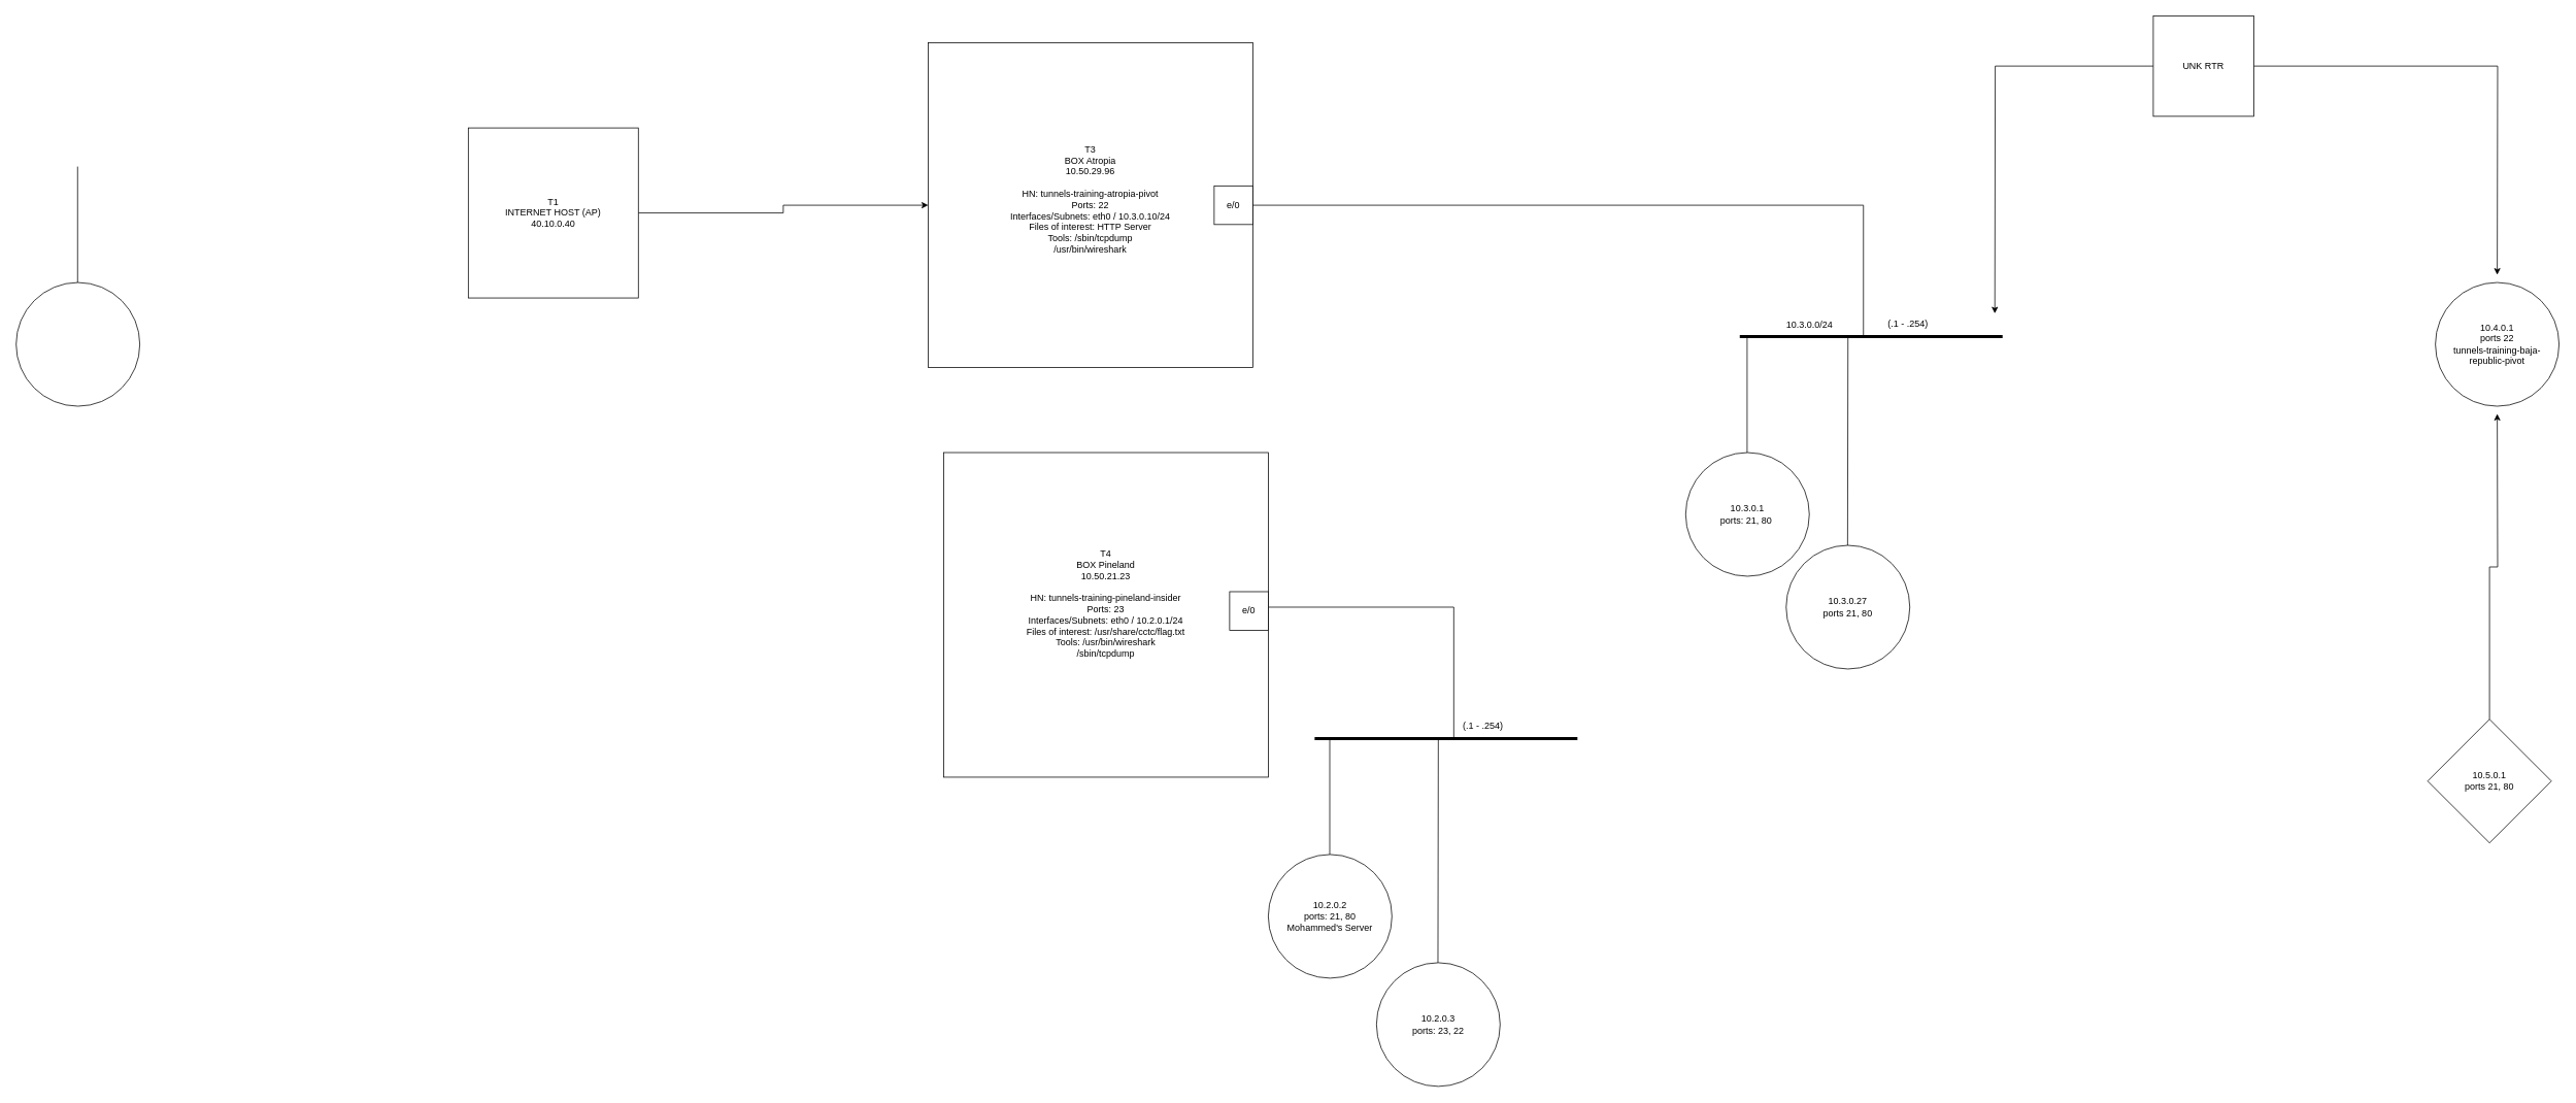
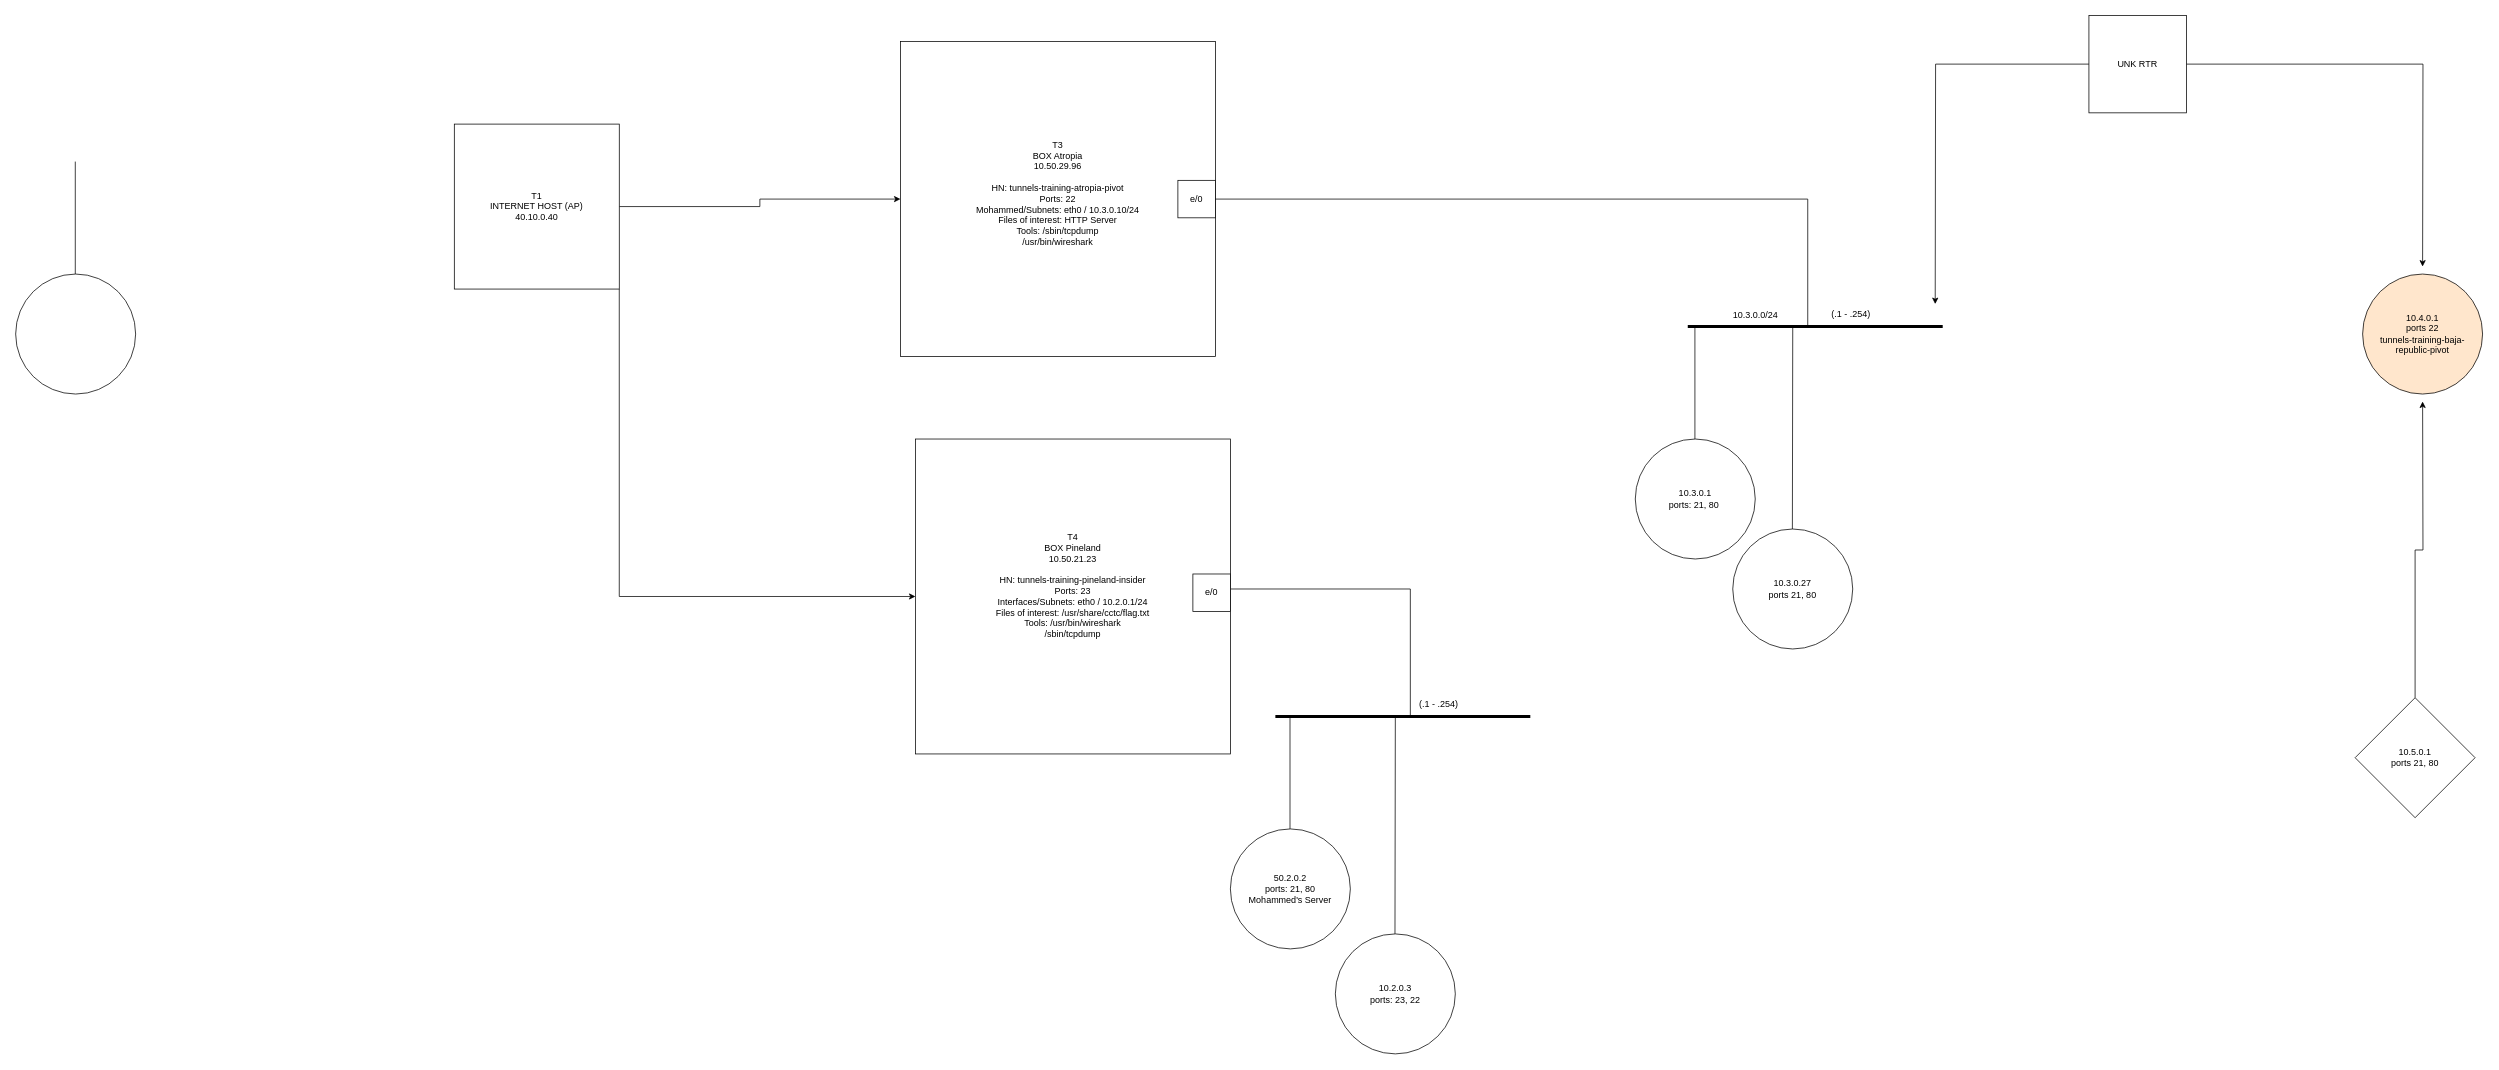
  <mxCell id="0" />
  <mxCell id="1" parent="0" />
  <mxCell id="2" style="edgeStyle=orthogonalEdgeStyle;rounded=0;orthogonalLoop=1;jettySize=auto;html=1;" edge="1" parent="1" source="4" target="10"><mxGeometry relative="1" as="geometry" /></mxCell>
+ <mxCell id="3" style="edgeStyle=orthogonalEdgeStyle;rounded=0;orthogonalLoop=1;jettySize=auto;html=1;exitX=1;exitY=1;exitDx=0;exitDy=0;entryX=0;entryY=0.5;entryDx=0;entryDy=0;" edge="1" parent="1" source="4" target="12"><mxGeometry relative="1" as="geometry" /></mxCell>
  <mxCell id="4" value="T1&lt;br&gt;INTERNET HOST (AP)&lt;br&gt;40.10.0.40" style="whiteSpace=wrap;html=1;aspect=fixed;" parent="1" vertex="1"><mxGeometry x="605" y="165" width="220" height="220" as="geometry" /></mxCell>
  <mxCell id="5" value="" style="endArrow=none;html=1;rounded=0;" parent="1" edge="1"><mxGeometry width="50" height="50" relative="1" as="geometry"><mxPoint x="1640" y="785" as="sourcePoint" /><mxPoint x="1880" y="785" as="targetPoint" /></mxGeometry></mxCell>
  <mxCell id="6" value="" style="endArrow=none;html=1;rounded=0;" parent="1" edge="1"><mxGeometry width="50" height="50" relative="1" as="geometry"><mxPoint x="1880" y="785" as="sourcePoint" /><mxPoint x="1880" y="955" as="targetPoint" /></mxGeometry></mxCell>
  <mxCell id="7" value="" style="endArrow=none;html=1;rounded=0;strokeWidth=4;" parent="1" edge="1"><mxGeometry width="50" height="50" relative="1" as="geometry"><mxPoint x="1700" y="955" as="sourcePoint" /><mxPoint x="2040" y="955" as="targetPoint" /></mxGeometry></mxCell>
  <mxCell id="8" value="" style="ellipse;whiteSpace=wrap;html=1;aspect=fixed;" parent="1" vertex="1"><mxGeometry x="20" y="365" width="160" height="160" as="geometry" /></mxCell>
  <mxCell id="9" value="" style="endArrow=none;html=1;rounded=0;strokeWidth=1;" parent="1" edge="1"><mxGeometry width="50" height="50" relative="1" as="geometry"><mxPoint x="99.52" y="365" as="sourcePoint" /><mxPoint x="99.52" y="215" as="targetPoint" /></mxGeometry></mxCell>
- <mxCell id="10" value="T3&lt;br&gt;BOX Atropia&lt;br&gt;10.50.29.96&lt;br&gt;&lt;br&gt;HN:&amp;nbsp;tunnels-training-atropia-pivot&lt;br&gt;Ports: 22&lt;br&gt;Interfaces/Subnets: eth0 / 10.3.0.10/24&lt;br&gt;Files of interest: HTTP Server&lt;br&gt;Tools:&amp;nbsp;&lt;span&gt;/sbin/tcpdump&lt;/span&gt;&lt;div&gt;/usr/bin/wireshark&lt;/div&gt;&lt;div&gt;&lt;br&gt;&lt;/div&gt;" style="whiteSpace=wrap;html=1;aspect=fixed;" parent="1" vertex="1"><mxGeometry x="1200" y="55" width="420" height="420" as="geometry" /></mxCell>
+ <mxCell id="10" value="T3&lt;br&gt;BOX Atropia&lt;br&gt;10.50.29.96&lt;br&gt;&lt;br&gt;HN:&amp;nbsp;tunnels-training-atropia-pivot&lt;br&gt;Ports: 22&lt;br&gt;Mohammed/Subnets: eth0 / 10.3.0.10/24&lt;br&gt;Files of interest: HTTP Server&lt;br&gt;Tools:&amp;nbsp;&lt;span&gt;/sbin/tcpdump&lt;/span&gt;&lt;div&gt;/usr/bin/wireshark&lt;/div&gt;&lt;div&gt;&lt;br&gt;&lt;/div&gt;" style="whiteSpace=wrap;html=1;aspect=fixed;" parent="1" vertex="1"><mxGeometry x="1200" y="55" width="420" height="420" as="geometry" /></mxCell>
  <mxCell id="11" value="e/0" style="whiteSpace=wrap;html=1;aspect=fixed;" vertex="1" parent="1"><mxGeometry x="1570" y="240" width="50" height="50" as="geometry" /></mxCell>
  <mxCell id="12" value="T4&lt;br&gt;BOX Pineland&lt;br&gt;10.50.21.23&lt;br&gt;&lt;br&gt;HN:&amp;nbsp;tunnels-training-pineland-insider&lt;br&gt;Ports: 23&lt;br&gt;Interfaces/Subnets: eth0 / 10.2.0.1/24&lt;br&gt;Files of interest:&amp;nbsp;/usr/share/cctc/flag.txt&lt;br&gt;Tools:&amp;nbsp;&lt;span&gt;/usr/bin/wireshark&lt;/span&gt;&lt;div&gt;/sbin/tcpdump&lt;/div&gt;&lt;div&gt;&lt;br&gt;&lt;/div&gt;&lt;div&gt;&lt;br&gt;&lt;/div&gt;" style="whiteSpace=wrap;html=1;aspect=fixed;" vertex="1" parent="1"><mxGeometry x="1220" y="585" width="420" height="420" as="geometry" /></mxCell>
  <mxCell id="13" value="e/0" style="whiteSpace=wrap;html=1;aspect=fixed;" vertex="1" parent="1"><mxGeometry x="1590" y="765" width="50" height="50" as="geometry" /></mxCell>
  <mxCell id="14" value="(.1 - .254)" style="text;whiteSpace=wrap;html=1;" vertex="1" parent="1"><mxGeometry x="1890" y="925" width="70" height="30" as="geometry" /></mxCell>
  <mxCell id="15" value="" style="endArrow=none;html=1;rounded=0;" edge="1" parent="1"><mxGeometry width="50" height="50" relative="1" as="geometry"><mxPoint x="1620" y="265" as="sourcePoint" /><mxPoint x="2410" y="265" as="targetPoint" /></mxGeometry></mxCell>
  <mxCell id="16" value="" style="endArrow=none;html=1;rounded=0;" edge="1" parent="1"><mxGeometry width="50" height="50" relative="1" as="geometry"><mxPoint x="2410" y="265" as="sourcePoint" /><mxPoint x="2410" y="435" as="targetPoint" /></mxGeometry></mxCell>
  <mxCell id="17" value="" style="endArrow=none;html=1;rounded=0;strokeWidth=4;" edge="1" parent="1"><mxGeometry width="50" height="50" relative="1" as="geometry"><mxPoint x="2250" y="435" as="sourcePoint" /><mxPoint x="2590" y="435" as="targetPoint" /></mxGeometry></mxCell>
  <mxCell id="18" value="10.3.0.0/24" style="text;html=1;align=center;verticalAlign=middle;resizable=0;points=[];autosize=1;strokeColor=none;fillColor=none;" vertex="1" parent="1"><mxGeometry x="2300" y="410" width="80" height="20" as="geometry" /></mxCell>
  <mxCell id="19" value="(.1 - .254)" style="text;whiteSpace=wrap;html=1;" vertex="1" parent="1"><mxGeometry x="2440" y="405" width="70" height="30" as="geometry" /></mxCell>
  <mxCell id="20" value="10.3.0.1&lt;br&gt;ports: 21, 80&amp;nbsp;" style="ellipse;whiteSpace=wrap;html=1;aspect=fixed;" vertex="1" parent="1"><mxGeometry x="2180" y="585" width="160" height="160" as="geometry" /></mxCell>
  <mxCell id="21" value="" style="endArrow=none;html=1;rounded=0;strokeWidth=1;" edge="1" parent="1"><mxGeometry width="50" height="50" relative="1" as="geometry"><mxPoint x="2259.52" y="585" as="sourcePoint" /><mxPoint x="2259.52" y="435" as="targetPoint" /></mxGeometry></mxCell>
  <mxCell id="22" value="10.3.0.27&lt;br&gt;ports 21, 80" style="ellipse;whiteSpace=wrap;html=1;aspect=fixed;" vertex="1" parent="1"><mxGeometry x="2310" y="705" width="160" height="160" as="geometry" /></mxCell>
  <mxCell id="23" value="" style="endArrow=none;html=1;rounded=0;strokeWidth=1;" edge="1" parent="1"><mxGeometry width="50" height="50" relative="1" as="geometry"><mxPoint x="2389.52" y="705" as="sourcePoint" /><mxPoint x="2390" y="435" as="targetPoint" /></mxGeometry></mxCell>
- <mxCell id="24" value="10.2.0.2&lt;br&gt;ports: 21, 80&lt;br&gt;Mohammed's Server" style="ellipse;whiteSpace=wrap;html=1;aspect=fixed;" vertex="1" parent="1"><mxGeometry x="1640" y="1105" width="160" height="160" as="geometry" /></mxCell>
+ <mxCell id="24" value="50.2.0.2&lt;br&gt;ports: 21, 80&lt;br&gt;Mohammed's Server" style="ellipse;whiteSpace=wrap;html=1;aspect=fixed;" vertex="1" parent="1"><mxGeometry x="1640" y="1105" width="160" height="160" as="geometry" /></mxCell>
  <mxCell id="25" value="" style="endArrow=none;html=1;rounded=0;strokeWidth=1;" edge="1" parent="1"><mxGeometry width="50" height="50" relative="1" as="geometry"><mxPoint x="1719.52" y="1105" as="sourcePoint" /><mxPoint x="1719.52" y="955" as="targetPoint" /></mxGeometry></mxCell>
  <mxCell id="26" value="10.2.0.3&lt;br&gt;ports: 23, 22" style="ellipse;whiteSpace=wrap;html=1;aspect=fixed;" vertex="1" parent="1"><mxGeometry x="1780" y="1245" width="160" height="160" as="geometry" /></mxCell>
  <mxCell id="27" value="" style="endArrow=none;html=1;rounded=0;strokeWidth=1;" edge="1" parent="1"><mxGeometry width="50" height="50" relative="1" as="geometry"><mxPoint x="1859.52" y="1245" as="sourcePoint" /><mxPoint x="1860" y="955" as="targetPoint" /></mxGeometry></mxCell>
  <mxCell id="28" style="edgeStyle=orthogonalEdgeStyle;rounded=0;orthogonalLoop=1;jettySize=auto;html=1;" edge="1" parent="1" source="30"><mxGeometry relative="1" as="geometry"><mxPoint x="2580" y="405" as="targetPoint" /></mxGeometry></mxCell>
  <mxCell id="29" style="edgeStyle=orthogonalEdgeStyle;rounded=0;orthogonalLoop=1;jettySize=auto;html=1;" edge="1" parent="1" source="30"><mxGeometry relative="1" as="geometry"><mxPoint x="3230" y="355" as="targetPoint" /></mxGeometry></mxCell>
  <mxCell id="30" value="UNK RTR" style="whiteSpace=wrap;html=1;aspect=fixed;" vertex="1" parent="1"><mxGeometry x="2785" y="20" width="130" height="130" as="geometry" /></mxCell>
- <mxCell id="31" value="10.4.0.1&lt;br&gt;ports 22&lt;br&gt;tunnels-training-baja-republic-pivot" style="ellipse;whiteSpace=wrap;html=1;aspect=fixed;" vertex="1" parent="1"><mxGeometry x="3150" y="365" width="160" height="160" as="geometry" /></mxCell>
+ <mxCell id="31" value="10.4.0.1&lt;br&gt;ports 22&lt;br&gt;tunnels-training-baja-republic-pivot" style="ellipse;whiteSpace=wrap;html=1;aspect=fixed;fillColor=#ffe6cc;" vertex="1" parent="1"><mxGeometry x="3150" y="365" width="160" height="160" as="geometry" /></mxCell>
  <mxCell id="32" style="edgeStyle=orthogonalEdgeStyle;rounded=0;orthogonalLoop=1;jettySize=auto;html=1;" edge="1" parent="1" source="33"><mxGeometry relative="1" as="geometry"><mxPoint x="3230" y="535" as="targetPoint" /></mxGeometry></mxCell>
  <mxCell id="33" value="10.5.0.1&lt;br&gt;ports 21, 80&lt;br&gt;" style="rhombus;whiteSpace=wrap;html=1;aspect=fixed;" vertex="1" parent="1"><mxGeometry x="3140" y="930" width="160" height="160" as="geometry" /></mxCell>
